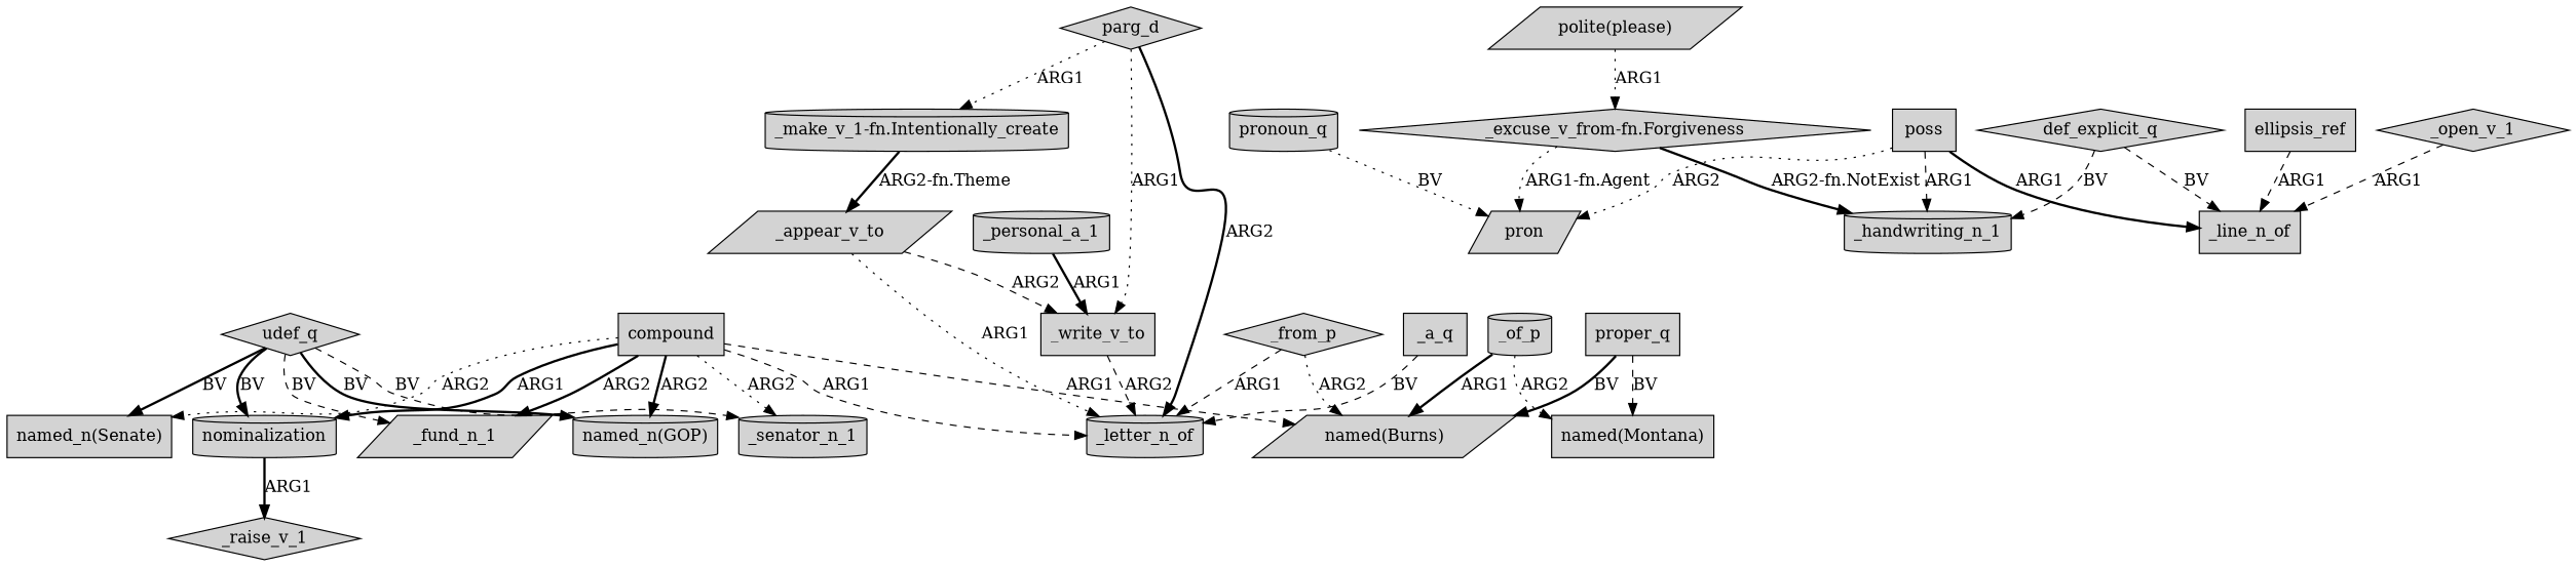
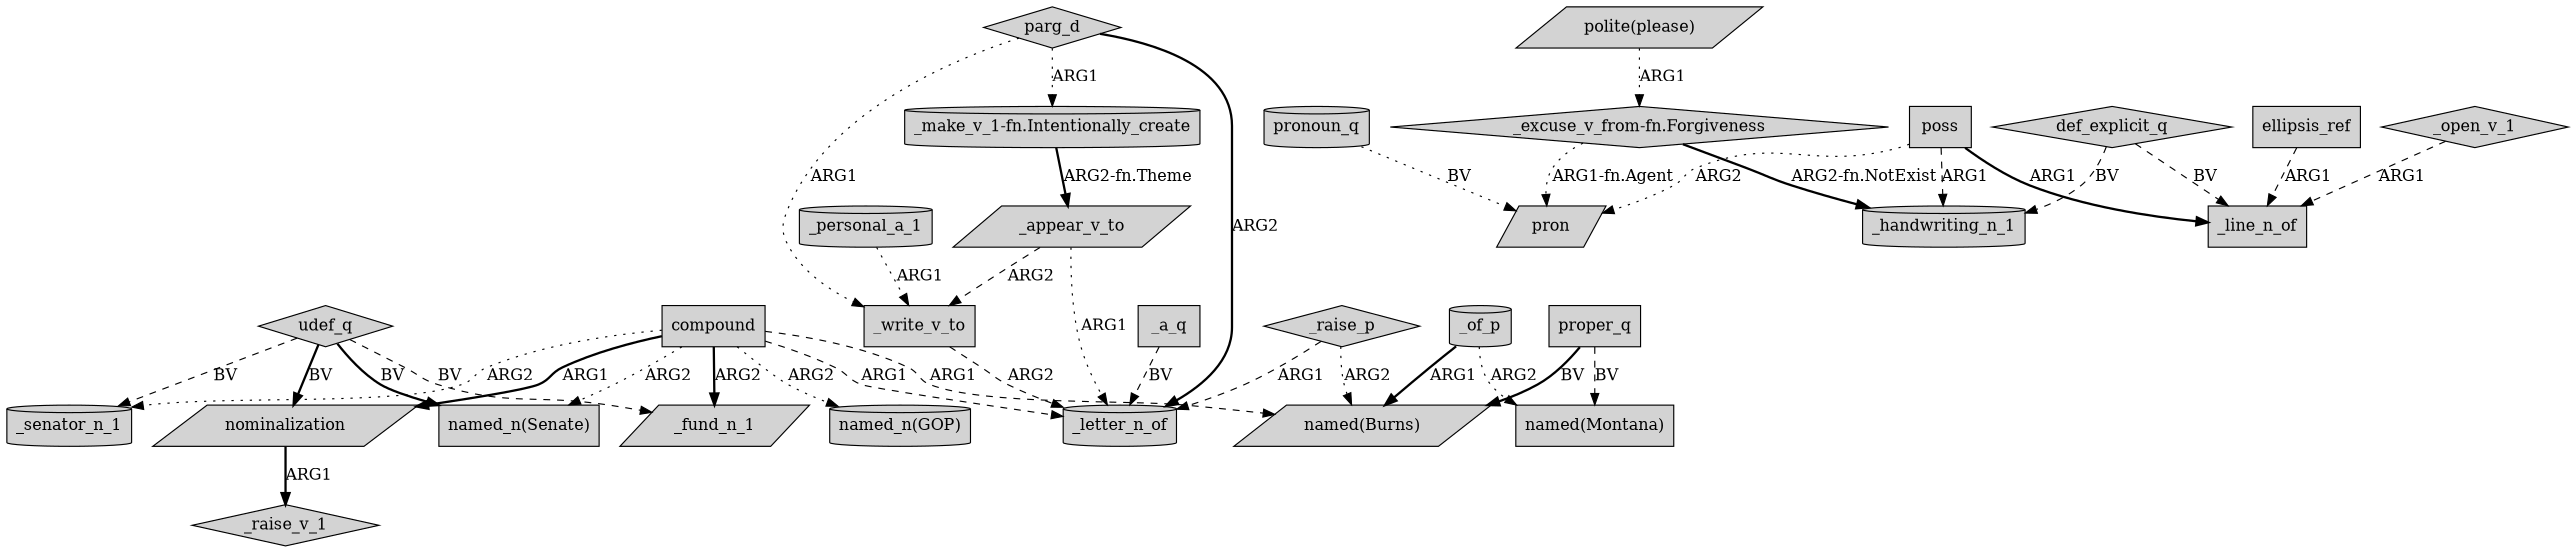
  digraph {
    node [shape=box style=filled]
    edge [style=dashed]
    "named(Burns)" [shape=parallelogram]
    compound
    _senator_n_1 [shape=cylinder]
    _letter_n_of [shape=cylinder]
    _fund_n_1 [shape=parallelogram]
-   nominalization [shape=cylinder]
+   nominalization [shape=parallelogram]
    "named_n(GOP)" [shape=cylinder]
    "named_n(Senate)"
    _raise_v_1 [shape=diamond]
    udef_q [shape=diamond]
    _personal_a_1 [shape=cylinder]
    _write_v_to
    pron [shape=parallelogram]
    poss
    _line_n_of
    _handwriting_n_1 [shape=cylinder]
    def_explicit_q [shape=diamond]
    parg_d [shape=diamond]
    "_make_v_1-fn.Intentionally_create" [shape=cylinder]
    _appear_v_to [shape=parallelogram]
    "_excuse_v_from-fn.Forgiveness" [shape=diamond]
-   _from_p [shape=diamond]
+   _from_p [shape=diamond label=_raise_p]
    _of_p [shape=cylinder]
    "named(Montana)"
    proper_q
    pronoun_q [shape=cylinder]
    ellipsis_ref
    _open_v_1 [shape=diamond]
    "polite(please)" [shape=parallelogram]
    _a_q
    compound -> "named(Burns)" [label=ARG1]
    compound -> _senator_n_1 [label=ARG2 style=dotted]
    compound -> _letter_n_of [label=ARG1]
    compound -> _fund_n_1 [label=ARG2 style=bold]
    compound -> nominalization [label=ARG1 style=bold]
-   compound -> "named_n(GOP)" [label=ARG2 style=bold]
+   compound -> "named_n(GOP)" [label=ARG2 style=dotted]
    compound -> "named_n(Senate)" [label=ARG2 style=dotted]
    nominalization -> _raise_v_1 [label=ARG1 style=bold]
    udef_q -> _senator_n_1 [label=BV]
    udef_q -> _fund_n_1 [label=BV]
    udef_q -> nominalization [label=BV style=bold]
-   udef_q -> "named_n(GOP)" [label=BV style=bold]
    udef_q -> "named_n(Senate)" [label=BV style=bold]
-   _personal_a_1 -> _write_v_to [label=ARG1 style=bold]
+   _personal_a_1 -> _write_v_to [label=ARG1 style=dotted]
    _write_v_to -> _letter_n_of [label=ARG2]
    poss -> pron [label=ARG2 style=dotted]
    poss -> _line_n_of [label=ARG1 style=bold]
    poss -> _handwriting_n_1 [label=ARG1]
    def_explicit_q -> _line_n_of [label=BV]
    def_explicit_q -> _handwriting_n_1 [label=BV]
    parg_d -> _letter_n_of [label=ARG2 style=bold]
    parg_d -> _write_v_to [label=ARG1 style=dotted]
    parg_d -> "_make_v_1-fn.Intentionally_create" [label=ARG1 style=dotted]
    "_make_v_1-fn.Intentionally_create" -> _appear_v_to [label="ARG2-fn.Theme" style=bold]
    _appear_v_to -> _letter_n_of [label=ARG1 style=dotted]
    _appear_v_to -> _write_v_to [label=ARG2]
    "_excuse_v_from-fn.Forgiveness" -> pron [label="ARG1-fn.Agent" style=dotted]
    "_excuse_v_from-fn.Forgiveness" -> _handwriting_n_1 [label="ARG2-fn.NotExist" style=bold]
    _from_p -> "named(Burns)" [label=ARG2 style=dotted]
    _from_p -> _letter_n_of [label=ARG1]
    _of_p -> "named(Burns)" [label=ARG1 style=bold]
    _of_p -> "named(Montana)" [label=ARG2 style=dotted]
    proper_q -> "named(Burns)" [label=BV style=bold]
    proper_q -> "named(Montana)" [label=BV]
    pronoun_q -> pron [label=BV style=dotted]
    ellipsis_ref -> _line_n_of [label=ARG1]
    _open_v_1 -> _line_n_of [label=ARG1]
    "polite(please)" -> "_excuse_v_from-fn.Forgiveness" [label=ARG1 style=dotted]
    _a_q -> _letter_n_of [label=BV]
  }
